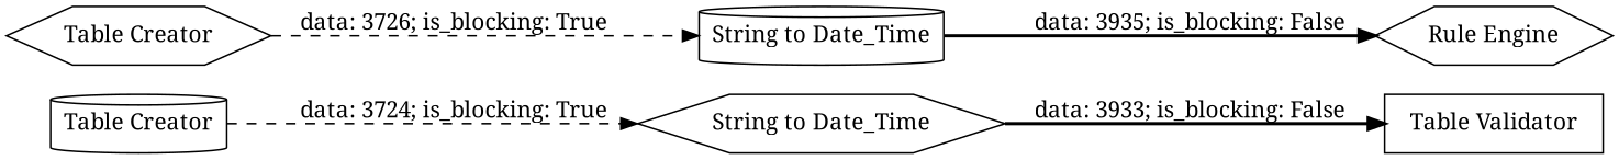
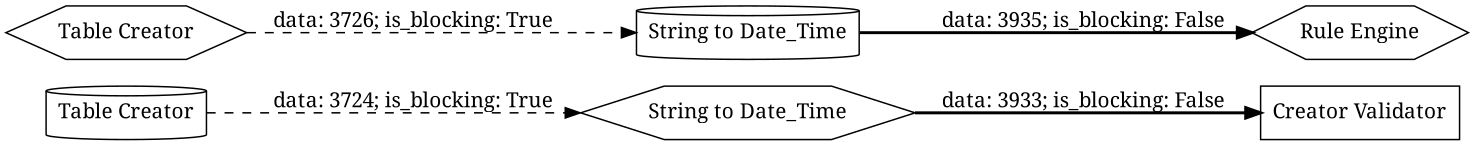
  digraph {
    rankdir=LR
    fontname="Noto Serif"
    node [shape=hexagon fontname="Noto Serif"]
    edge [style=dashed fontname="Noto Serif"]
    n1 [label="Table Creator" shape=cylinder]
    n2 [label="String to Date_Time"]
-   n3 [label="Table Validator" shape=box]
+   n3 [label="Creator Validator" shape=box]
    n4 [label="Table Creator"]
    n5 [label="String to Date_Time" shape=cylinder]
    n6 [label="Rule Engine"]
    n1 -> n2 [label="data: 3724; is_blocking: True"]
    n2 -> n3 [label="data: 3933; is_blocking: False" style=bold]
    n4 -> n5 [label="data: 3726; is_blocking: True"]
    n5 -> n6 [label="data: 3935; is_blocking: False" style=bold]
  }
